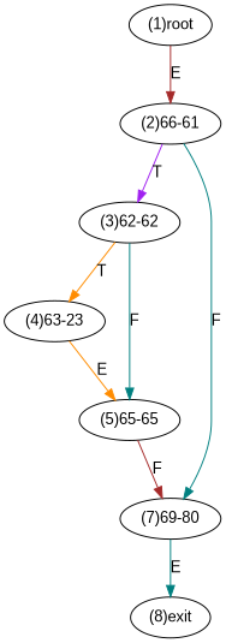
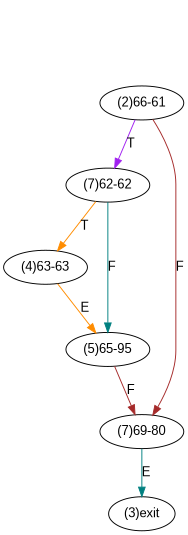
  digraph {
    fontname="Liberation Sans"
    node [fontname="Liberation Sans"]
    edge [color=teal fontname="Liberation Sans"]
-   n1 [label="(1)root"]
    n2 [label="(2)66-61"]
-   n3 [label="(3)62-62"]
+   n3 [label="(7)62-62"]
    n4 [label="(7)69-80"]
-   n5 [label="(4)63-23"]
-   n6 [label="(5)65-65"]
-   n7 [label="(8)exit"]
-   n1 -> n2 [color=brown label=E]
+   n5 [label="(4)63-63"]
+   n6 [label="(5)65-95"]
+   n7 [label="(3)exit"]
    n2 -> n3 [color=purple label=T]
-   n2 -> n4 [label=F]
+   n2 -> n4 [color=brown label=F]
    n3 -> n5 [color=darkorange label=T]
    n3 -> n6 [label=F]
    n4 -> n7 [label=E]
    n5 -> n6 [color=darkorange label=E]
    n6 -> n4 [color=brown label=F]
  }
